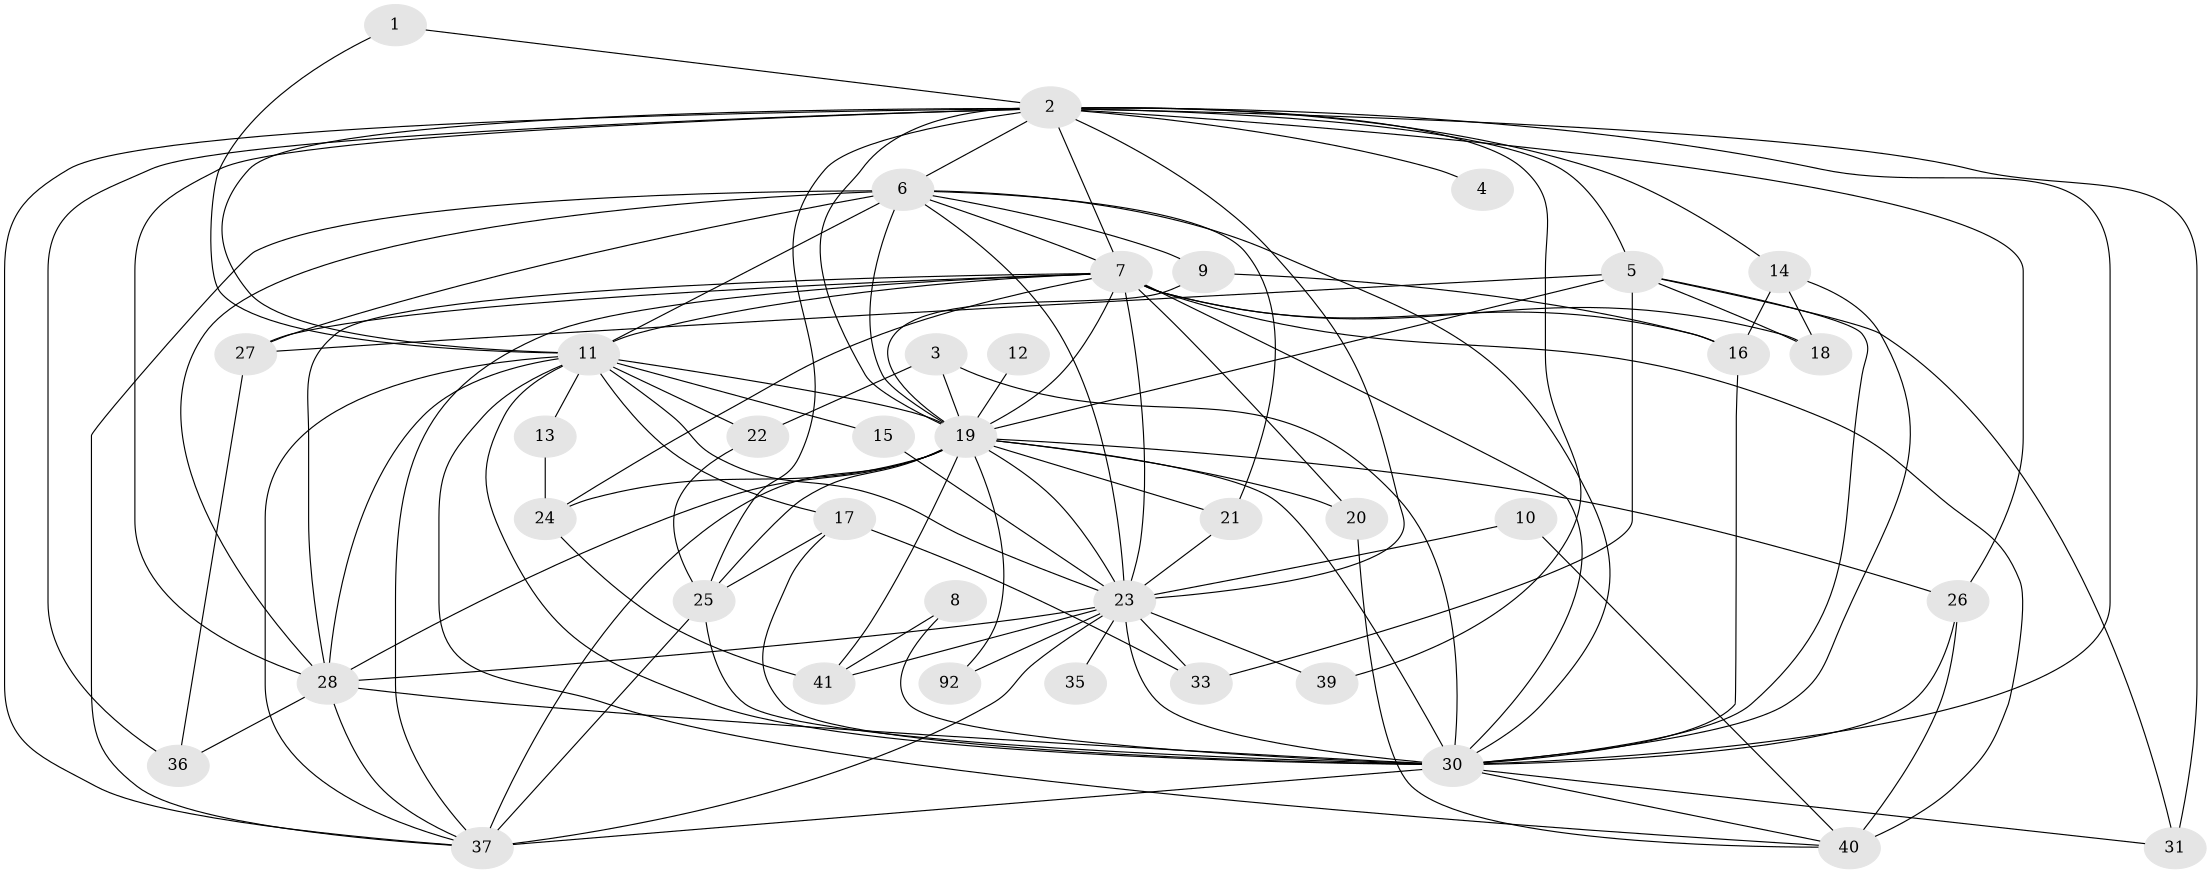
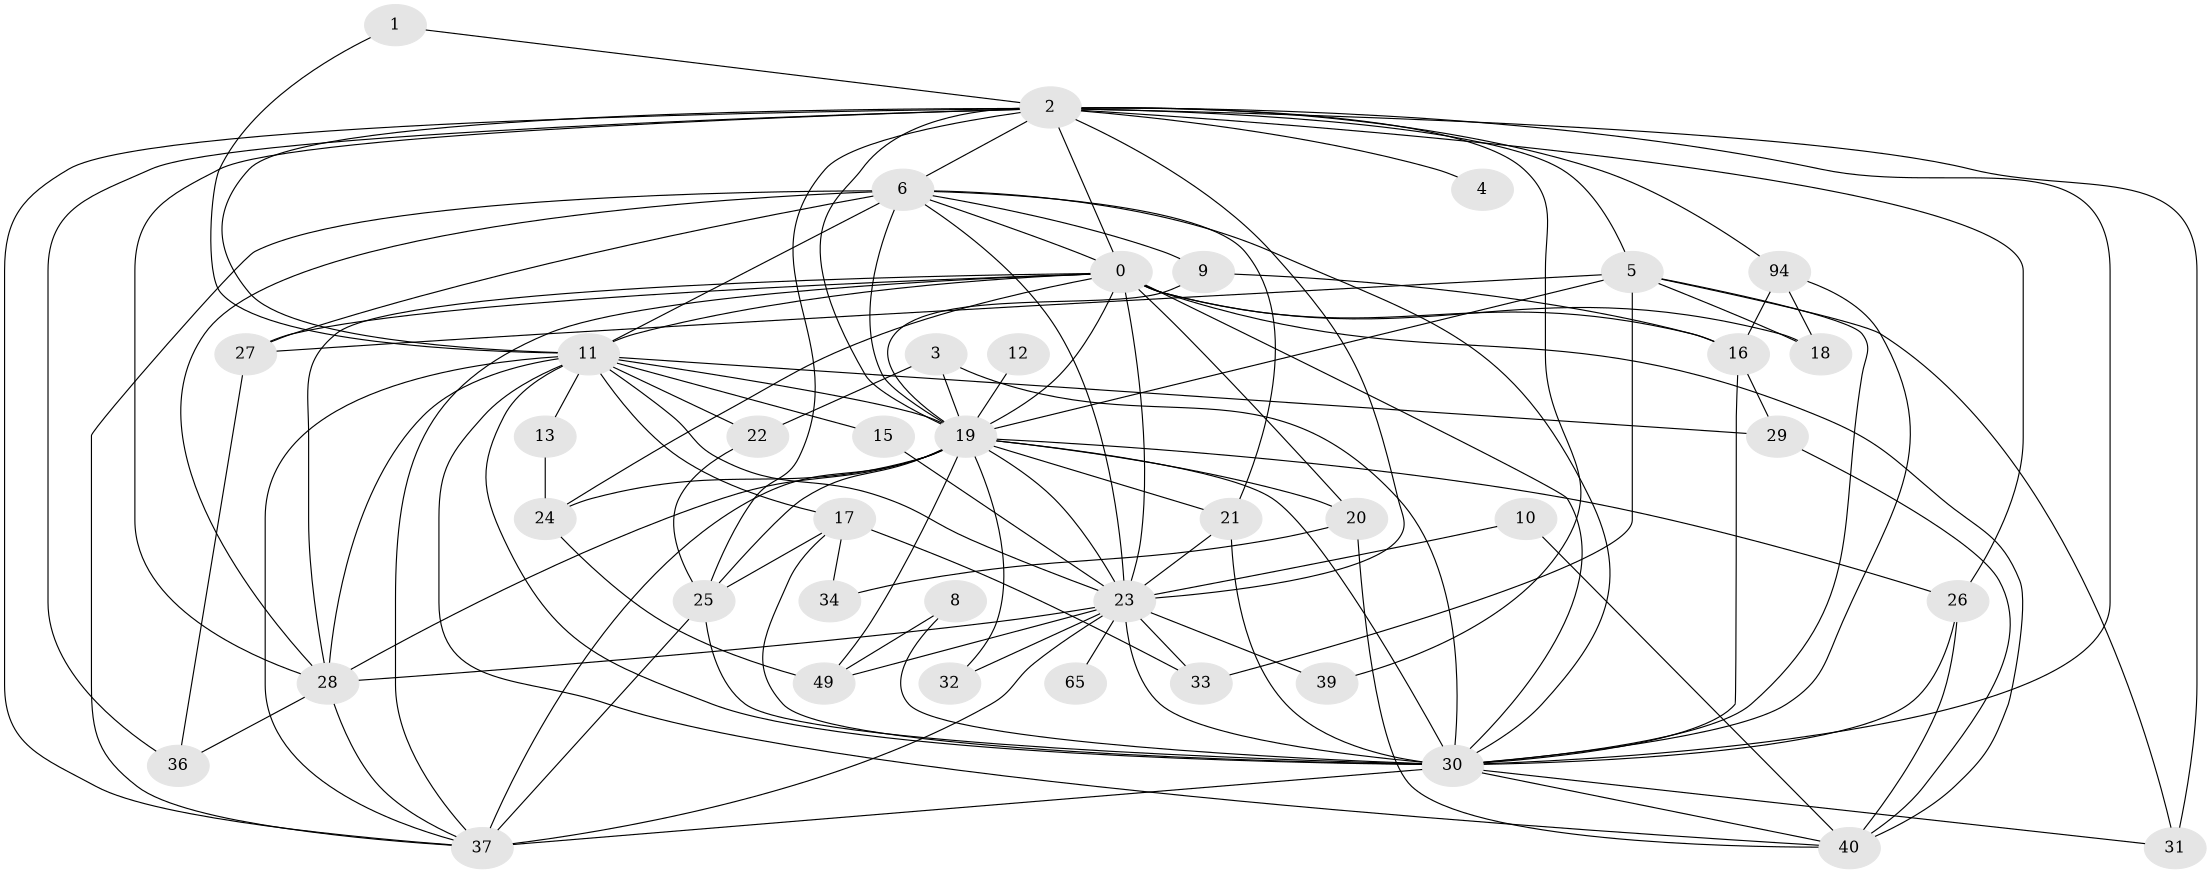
  graph {
    node [color=gray90 style=filled]
    edge [weight=1.0]
    1
    2
    11
    4
    5
    6
-   7
-   14
+   7 [label=0]
+   14 [label=94]
    19
    23
    25
    26
    28
    30
    31
    36
    37
    39
    22
    40
    13
    15
    17
+   29
    18
    27
    33
    9
    21
    16
    20
    24
-   41
-   32 [label=92]
-   35
+   41 [label=49]
+   32
+   35 [label=65]
    3
+   34
    8
    10
    12
    1 -- 2
    1 -- 11
    2 -- 11
    2 -- 4
    2 -- 5
    2 -- 6 [weight=3.0]
    2 -- 7
    2 -- 14
    2 -- 19
    2 -- 23
    2 -- 25
    2 -- 26
    2 -- 28
    2 -- 30
    2 -- 31 [weight=2.0]
    2 -- 36
    2 -- 37
    2 -- 39
    11 -- 19
    11 -- 23
    11 -- 28
    11 -- 30 [weight=4.0]
    11 -- 37
    11 -- 22
    11 -- 40
    11 -- 13
    11 -- 15
    11 -- 17
+   11 -- 29 [weight=2.0]
    5 -- 19
    5 -- 30
    5 -- 31
    5 -- 18
    5 -- 27
    5 -- 33
    6 -- 11 [weight=3.0]
    6 -- 7 [weight=2.0]
    6 -- 19 [weight=2.0]
    6 -- 23 [weight=2.0]
    6 -- 28 [weight=4.0]
    6 -- 30 [weight=3.0]
    6 -- 37 [weight=2.0]
    6 -- 27
    6 -- 9
    6 -- 21
    7 -- 11 [weight=2.0]
    7 -- 19
    7 -- 23
    7 -- 28 [weight=2.0]
    7 -- 30
    7 -- 37
    7 -- 40
    7 -- 18
    7 -- 27
    7 -- 16
    7 -- 20
    7 -- 24
    14 -- 30
    14 -- 18
    14 -- 16
    19 -- 23
    19 -- 25
    19 -- 26
    19 -- 28 [weight=2.0]
    19 -- 30
    19 -- 37
    19 -- 21
    19 -- 20
    19 -- 24
    19 -- 41
    19 -- 32
    23 -- 28
    23 -- 30 [weight=2.0]
    23 -- 37 [weight=2.0]
    23 -- 39
    23 -- 33
    23 -- 41
    23 -- 32
    23 -- 35
    25 -- 30
    25 -- 37
    26 -- 30
    26 -- 40
-   28 -- 30
+   21 -- 30
    28 -- 36
    28 -- 37
    30 -- 31
    30 -- 37 [weight=3.0]
    30 -- 40
    22 -- 25
    13 -- 24
    15 -- 23
    17 -- 25
    17 -- 30
    17 -- 33
+   17 -- 34 [weight=2.0]
+   29 -- 40
    27 -- 36
    9 -- 19
    9 -- 16
    21 -- 23
    16 -- 30
+   16 -- 29
    20 -- 40
+   20 -- 34
    24 -- 41
    3 -- 19
    3 -- 30
    3 -- 22
    8 -- 30
    8 -- 41
    10 -- 23
    10 -- 40
    12 -- 19
  }
